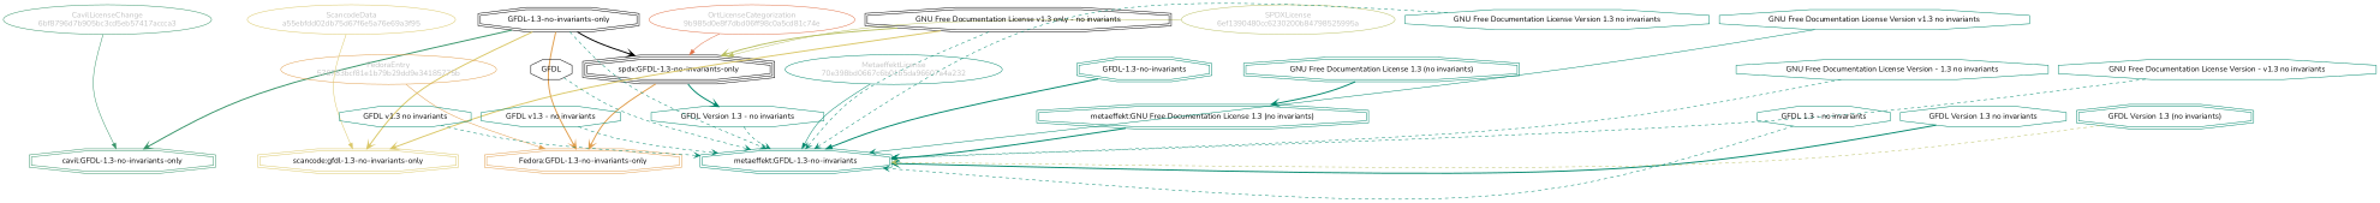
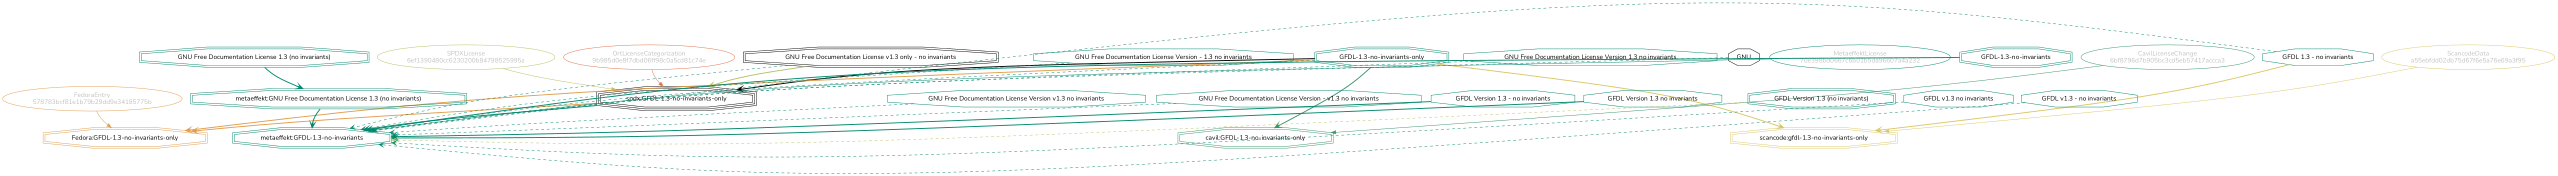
  strict digraph {
    fontname=Nunito
    splines=curved
    node [color="#00876c" fontname=Nunito shape=doubleoctagon]
    edge [color="#00876c" fontname=Nunito weight=0.5 arrowhead=vee style=bold]
    n1 [color="#b8bf62" fillcolor="beige;1" fontcolor=gray label="SPDXLicense\n6ef1390480cc6230200b84798525995a" shape=ellipse]
    n2 [label="spdx:GFDL-1.3-no-invariants-only" shape=tripleoctagon color=""]
    n3 [color="#e09d4b" label="Fedora:GFDL-1.3-no-invariants-only"]
    n4 [label="metaeffekt:GFDL-1.3-no-invariants"]
-   n5 [label="GFDL-1.3-no-invariants-only" color=""]
+   n5 [label="GFDL-1.3-no-invariants-only"]
    n6 [color="#dac767" label="scancode:gfdl-1.3-no-invariants-only"]
    n7 [color="#379469" label="cavil:GFDL-1.3-no-invariants-only"]
    n8 [label="GNU Free Documentation License v1.3 only - no invariants" color=""]
-   n9 [label=GFDL shape=octagon color=""]
+   n9 [label=GNU shape=octagon color=""]
    n10 [color="#e09d4b" fillcolor="beige;1" fontcolor=gray label="FedoraEntry\n578783bcf81e1b79b29dd9e34185775b" shape=ellipse]
    n11 [color="#dac767" fillcolor="beige;1" fontcolor=gray label="ScancodeData\na55ebfdd02db75d67f6e5a76e69a3f95" shape=ellipse]
    n12 [color="#e06f45" fillcolor="beige;1" fontcolor=gray label="OrtLicenseCategorization\n9b985d0e8f7dbd06ff98c0a5cd81c74e" shape=ellipse]
    n13 [color="#379469" fillcolor="beige;1" fontcolor=gray label="CavilLicenseChange\n6bf8796d7b905bc3cd5eb57417accca3" shape=ellipse]
    n14 [fillcolor="beige;1" fontcolor=gray label="MetaeffektLicense\n70e398bd0667c6b01b5da96607a4a232" shape=ellipse]
    n15 [label="GFDL-1.3-no-invariants"]
    n16 [label="metaeffekt:GNU Free Documentation License 1.3 (no invariants)"]
    n17 [label="GNU Free Documentation License 1.3 (no invariants)"]
    n18 [label="GNU Free Documentation License Version 1.3 no invariants" shape=octagon]
    n19 [label="GNU Free Documentation License Version - 1.3 no invariants" shape=octagon]
    n20 [label="GNU Free Documentation License Version v1.3 no invariants" shape=octagon]
    n21 [label="GNU Free Documentation License Version - v1.3 no invariants" shape=octagon]
    n22 [label="GFDL Version 1.3 - no invariants" shape=octagon]
    n23 [label="GFDL 1.3 - no invariants" shape=octagon]
    n24 [label="GFDL Version 1.3 no invariants" shape=octagon]
    n25 [label="GFDL Version 1.3 (no invariants)"]
    n26 [label="GFDL v1.3 no invariants" shape=octagon]
    n27 [label="GFDL v1.3 - no invariants" shape=octagon]
    n1 -> n2 [color="#b8bf62" arrowhead="" style=""]
    n2 -> n3 [color="#e09d4b" weight=0.7]
-   n2 -> n22 [weight=0.7]
+   n2 -> n4 [weight=0.7]
    n5 -> n2 [weight=0.7 color=""]
    n5 -> n3 [color="#e09d4b" weight=0.7]
    n5 -> n4 [style=dashed]
    n5 -> n6 [color="#dac767" weight=0.7]
    n5 -> n7 [color="#379469" weight=0.7]
    n8 -> n2 [color="#b8bf62" weight=0.7]
    n8 -> n4 [style=dashed]
-   n8 -> n6 [color="#dac767" weight=0.7]
+   n23 -> n6 [color="#dac767" weight=0.7]
    n9 -> n4 [style=dashed]
    n10 -> n3 [color="#e09d4b" arrowhead="" style=""]
    n11 -> n6 [color="#dac767" arrowhead="" style=""]
    n12 -> n2 [color="#e06f45" arrowhead="" style=""]
    n13 -> n7 [color="#379469" arrowhead="" style=""]
    n14 -> n4 [arrowhead="" style=""]
-   n15 -> n4 [arrowhead=normal weight=0.7]
+   n15 -> n4 [weight=0.7]
    n16 -> n4 [weight=0.7]
    n17 -> n16 [weight=0.7]
    n18 -> n4 [style=dashed]
    n19 -> n4 [style=dashed]
-   n20 -> n4 [style=solid]
+   n20 -> n4 [style=dashed]
    n21 -> n4 [style=dashed]
-   n22 -> n4 [style=dashed]
+   n22 -> n4
    n23 -> n4 [style=dashed]
    n24 -> n4
    n25 -> n4 [color="#b8bf62" style=dashed]
    n26 -> n4 [style=dashed]
    n27 -> n4 [style=dashed]
  }
